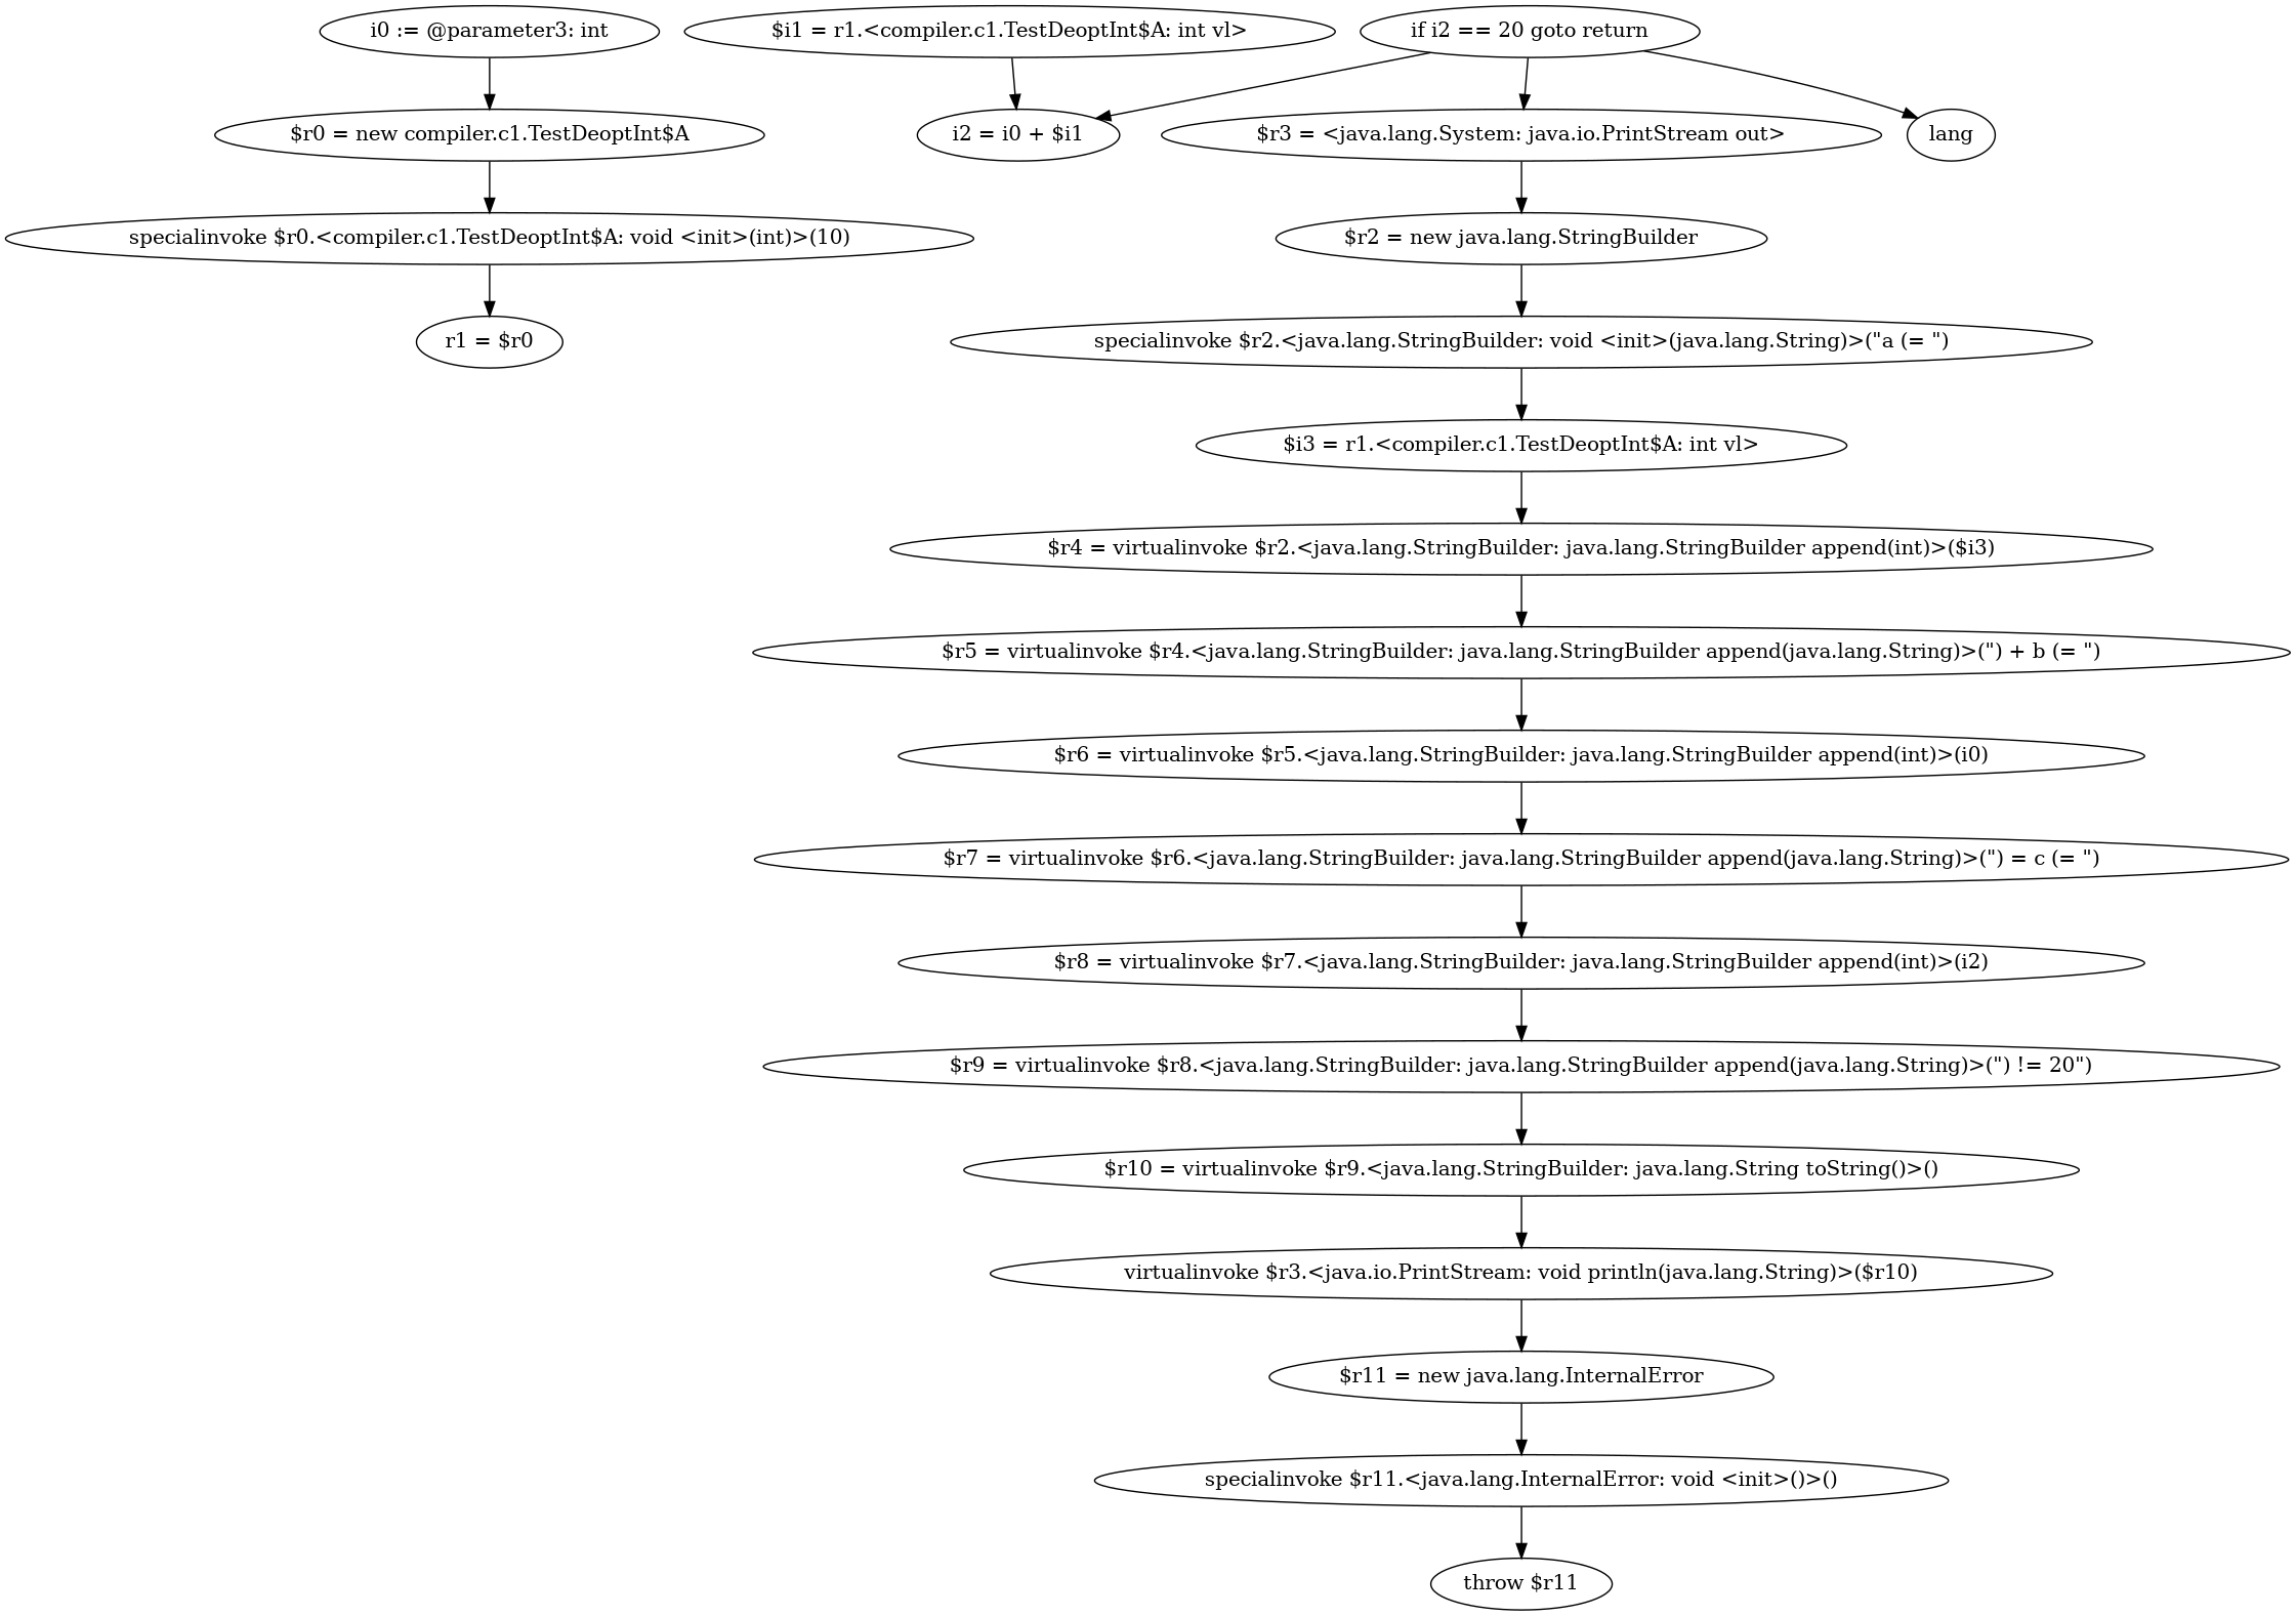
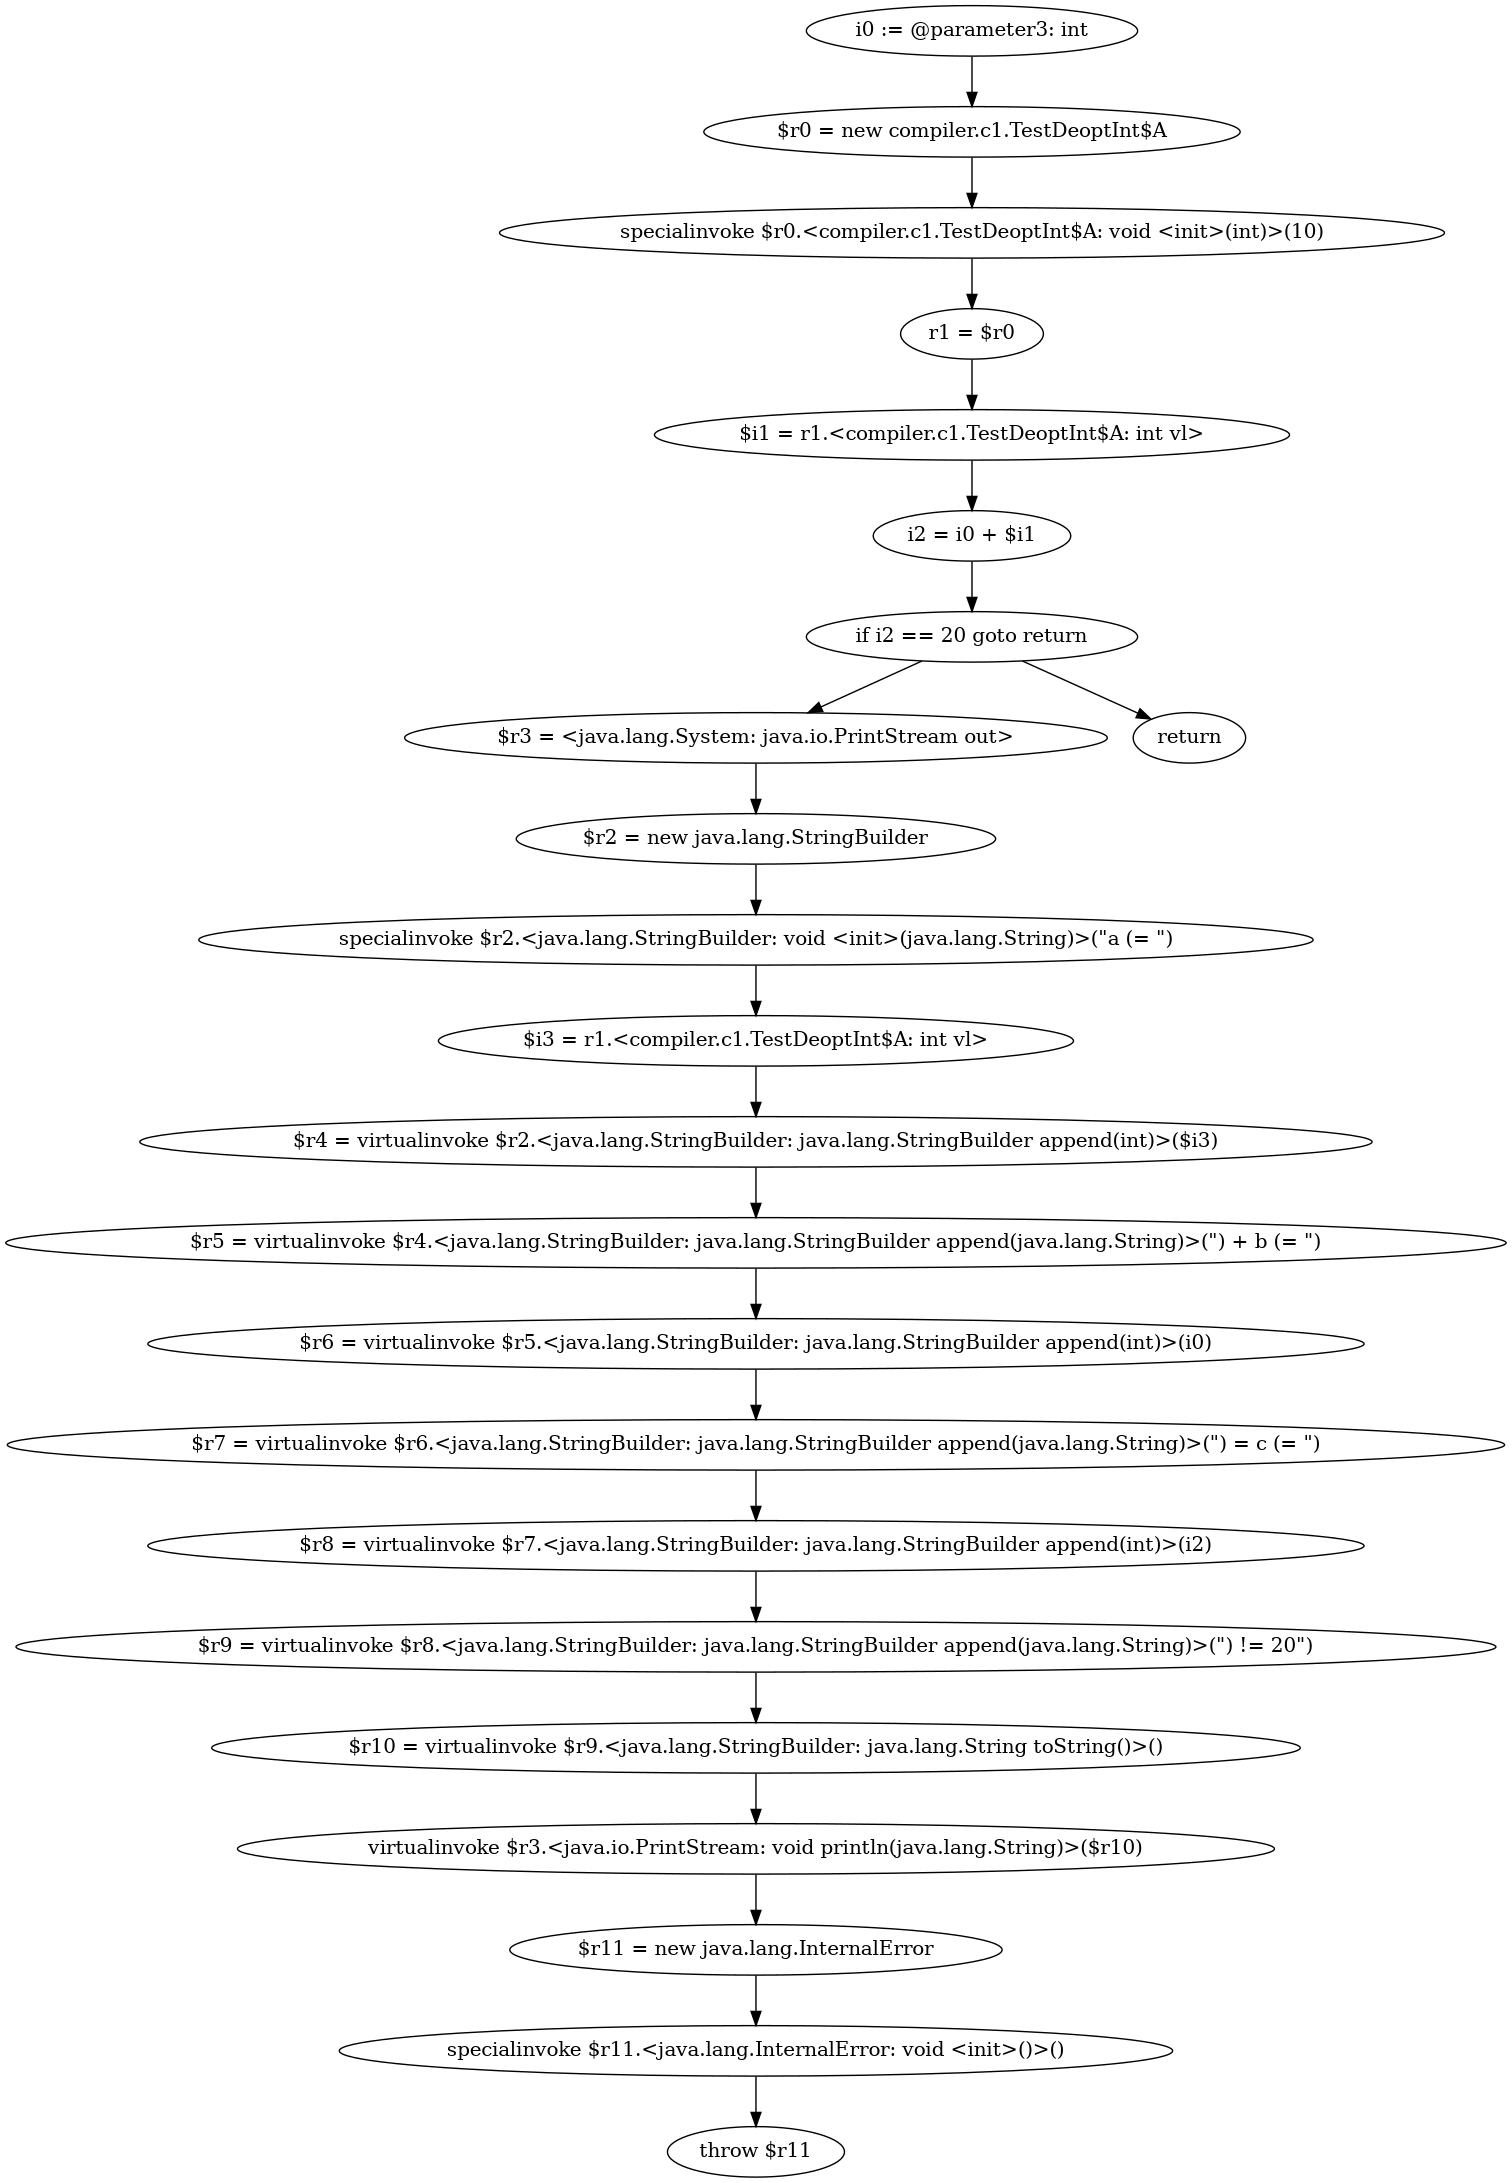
  digraph {
    n1 [label="i0 := @parameter3: int"]
    "$r0 = new compiler.c1.TestDeoptInt$A"
    "specialinvoke $r0.<compiler.c1.TestDeoptInt$A: void <init>(int)>(10)"
    "r1 = $r0"
    "$i1 = r1.<compiler.c1.TestDeoptInt$A: int vl>"
    "i2 = i0 + $i1"
    "if i2 == 20 goto return"
    "$r3 = <java.lang.System: java.io.PrintStream out>"
-   return [label=lang]
+   return
    "$r2 = new java.lang.StringBuilder"
    "specialinvoke $r2.<java.lang.StringBuilder: void <init>(java.lang.String)>(\"a (= \")"
    "$i3 = r1.<compiler.c1.TestDeoptInt$A: int vl>"
    "$r4 = virtualinvoke $r2.<java.lang.StringBuilder: java.lang.StringBuilder append(int)>($i3)"
    "$r5 = virtualinvoke $r4.<java.lang.StringBuilder: java.lang.StringBuilder append(java.lang.String)>(\") + b (= \")"
    "$r6 = virtualinvoke $r5.<java.lang.StringBuilder: java.lang.StringBuilder append(int)>(i0)"
    "$r7 = virtualinvoke $r6.<java.lang.StringBuilder: java.lang.StringBuilder append(java.lang.String)>(\") = c (= \")"
    "$r8 = virtualinvoke $r7.<java.lang.StringBuilder: java.lang.StringBuilder append(int)>(i2)"
    "$r9 = virtualinvoke $r8.<java.lang.StringBuilder: java.lang.StringBuilder append(java.lang.String)>(\") != 20\")"
    "$r10 = virtualinvoke $r9.<java.lang.StringBuilder: java.lang.String toString()>()"
    "virtualinvoke $r3.<java.io.PrintStream: void println(java.lang.String)>($r10)"
    "$r11 = new java.lang.InternalError"
    "specialinvoke $r11.<java.lang.InternalError: void <init>()>()"
    "throw $r11"
    n1 -> "$r0 = new compiler.c1.TestDeoptInt$A"
    "$r0 = new compiler.c1.TestDeoptInt$A" -> "specialinvoke $r0.<compiler.c1.TestDeoptInt$A: void <init>(int)>(10)"
    "specialinvoke $r0.<compiler.c1.TestDeoptInt$A: void <init>(int)>(10)" -> "r1 = $r0"
+   "r1 = $r0" -> "$i1 = r1.<compiler.c1.TestDeoptInt$A: int vl>"
    "$i1 = r1.<compiler.c1.TestDeoptInt$A: int vl>" -> "i2 = i0 + $i1"
-   "if i2 == 20 goto return" -> "i2 = i0 + $i1"
+   "i2 = i0 + $i1" -> "if i2 == 20 goto return"
    "if i2 == 20 goto return" -> "$r3 = <java.lang.System: java.io.PrintStream out>"
    "if i2 == 20 goto return" -> return
    "$r3 = <java.lang.System: java.io.PrintStream out>" -> "$r2 = new java.lang.StringBuilder"
    "$r2 = new java.lang.StringBuilder" -> "specialinvoke $r2.<java.lang.StringBuilder: void <init>(java.lang.String)>(\"a (= \")"
    "specialinvoke $r2.<java.lang.StringBuilder: void <init>(java.lang.String)>(\"a (= \")" -> "$i3 = r1.<compiler.c1.TestDeoptInt$A: int vl>"
    "$i3 = r1.<compiler.c1.TestDeoptInt$A: int vl>" -> "$r4 = virtualinvoke $r2.<java.lang.StringBuilder: java.lang.StringBuilder append(int)>($i3)"
    "$r4 = virtualinvoke $r2.<java.lang.StringBuilder: java.lang.StringBuilder append(int)>($i3)" -> "$r5 = virtualinvoke $r4.<java.lang.StringBuilder: java.lang.StringBuilder append(java.lang.String)>(\") + b (= \")"
    "$r5 = virtualinvoke $r4.<java.lang.StringBuilder: java.lang.StringBuilder append(java.lang.String)>(\") + b (= \")" -> "$r6 = virtualinvoke $r5.<java.lang.StringBuilder: java.lang.StringBuilder append(int)>(i0)"
    "$r6 = virtualinvoke $r5.<java.lang.StringBuilder: java.lang.StringBuilder append(int)>(i0)" -> "$r7 = virtualinvoke $r6.<java.lang.StringBuilder: java.lang.StringBuilder append(java.lang.String)>(\") = c (= \")"
    "$r7 = virtualinvoke $r6.<java.lang.StringBuilder: java.lang.StringBuilder append(java.lang.String)>(\") = c (= \")" -> "$r8 = virtualinvoke $r7.<java.lang.StringBuilder: java.lang.StringBuilder append(int)>(i2)"
    "$r8 = virtualinvoke $r7.<java.lang.StringBuilder: java.lang.StringBuilder append(int)>(i2)" -> "$r9 = virtualinvoke $r8.<java.lang.StringBuilder: java.lang.StringBuilder append(java.lang.String)>(\") != 20\")"
    "$r9 = virtualinvoke $r8.<java.lang.StringBuilder: java.lang.StringBuilder append(java.lang.String)>(\") != 20\")" -> "$r10 = virtualinvoke $r9.<java.lang.StringBuilder: java.lang.String toString()>()"
    "$r10 = virtualinvoke $r9.<java.lang.StringBuilder: java.lang.String toString()>()" -> "virtualinvoke $r3.<java.io.PrintStream: void println(java.lang.String)>($r10)"
    "virtualinvoke $r3.<java.io.PrintStream: void println(java.lang.String)>($r10)" -> "$r11 = new java.lang.InternalError"
    "$r11 = new java.lang.InternalError" -> "specialinvoke $r11.<java.lang.InternalError: void <init>()>()"
    "specialinvoke $r11.<java.lang.InternalError: void <init>()>()" -> "throw $r11"
  }
